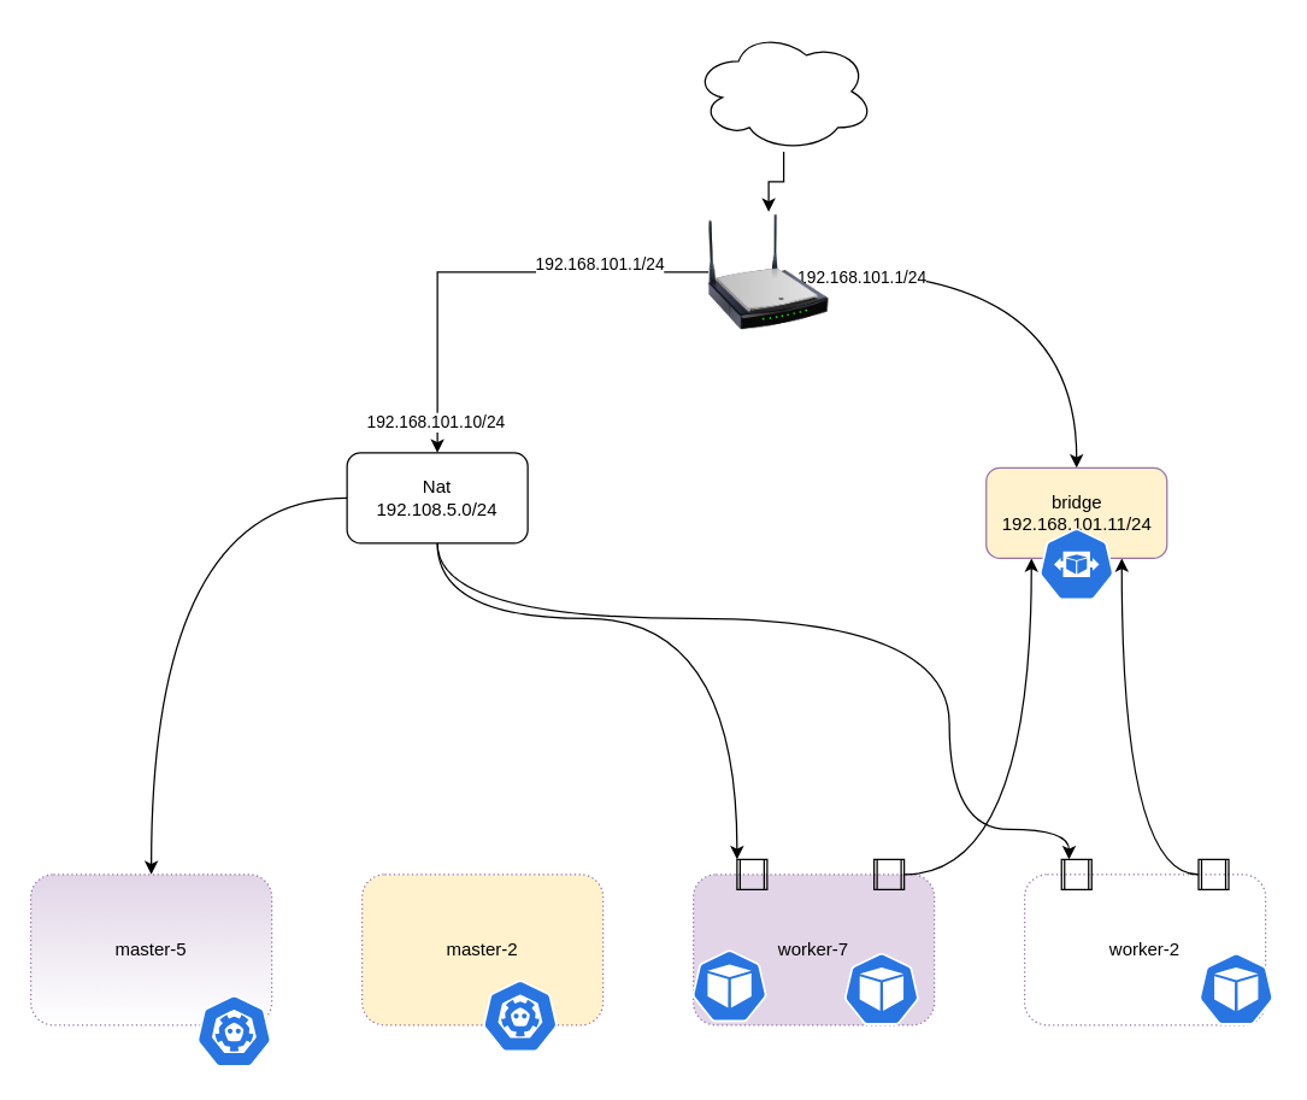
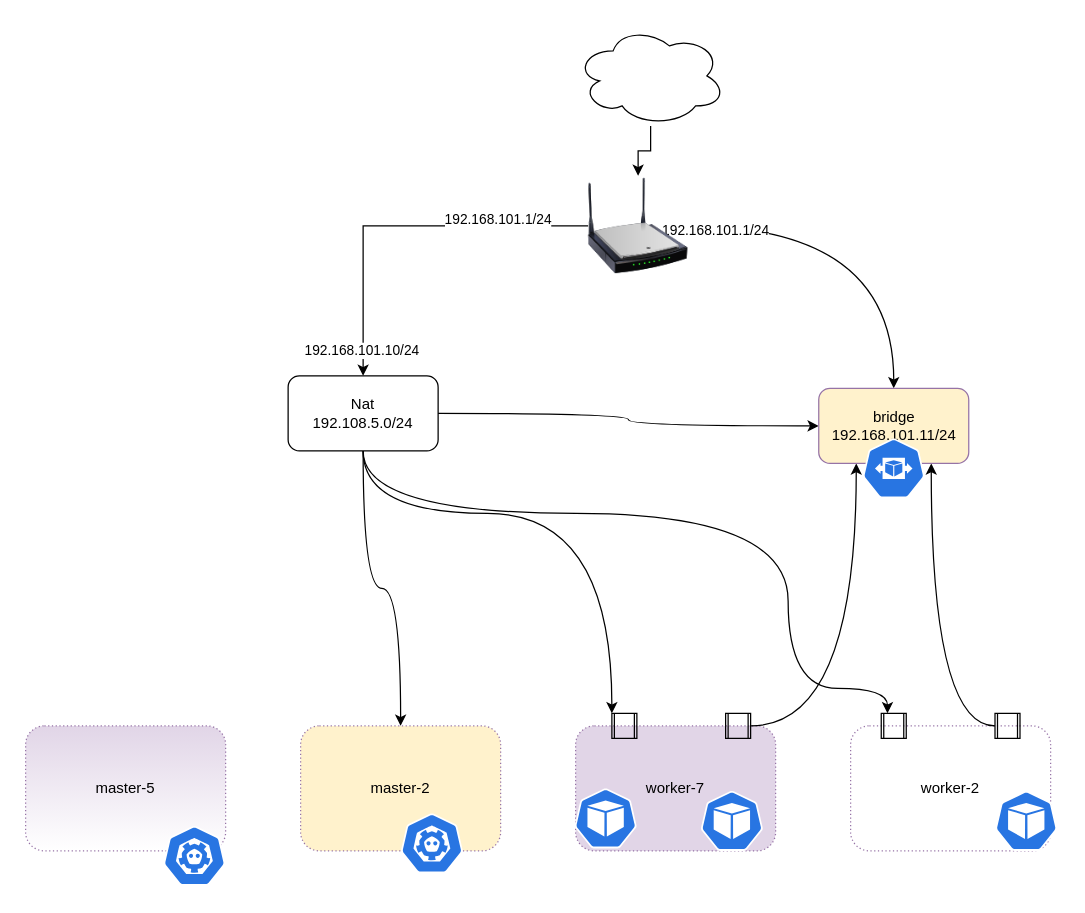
  <mxCell id="0" />
  <mxCell id="1" parent="0" />
  <mxCell id="2" style="edgeStyle=orthogonalEdgeStyle;rounded=0;orthogonalLoop=1;jettySize=auto;html=1;" parent="1" source="3" target="19" edge="1"><mxGeometry relative="1" as="geometry" /></mxCell>
  <mxCell id="3" value="" style="ellipse;shape=cloud;whiteSpace=wrap;html=1;" parent="1" vertex="1"><mxGeometry x="460" y="20" width="120" height="80" as="geometry" /></mxCell>
  <mxCell id="4" value="worker-7" style="rounded=1;whiteSpace=wrap;html=1;dashed=1;dashPattern=1 2;fillColor=#e1d5e7;strokeColor=#9673a6;" parent="1" vertex="1"><mxGeometry x="460" y="580" width="160" height="100" as="geometry" /></mxCell>
  <mxCell id="5" value="worker-2" style="rounded=1;whiteSpace=wrap;html=1;dashed=1;dashPattern=1 2;fillColor=#ffffff;strokeColor=#9673a6;" parent="1" vertex="1"><mxGeometry x="680" y="580" width="160" height="100" as="geometry" /></mxCell>
  <mxCell id="6" value="" style="shape=process;whiteSpace=wrap;html=1;backgroundOutline=1;fillColor=none;" parent="1" vertex="1"><mxGeometry x="489" y="570" width="20" height="20" as="geometry" /></mxCell>
  <mxCell id="7" style="edgeStyle=orthogonalEdgeStyle;curved=1;rounded=0;orthogonalLoop=1;jettySize=auto;html=1;entryX=0.25;entryY=1;entryDx=0;entryDy=0;" parent="1" source="8" target="25" edge="1"><mxGeometry relative="1" as="geometry" /></mxCell>
  <mxCell id="8" value="" style="shape=process;whiteSpace=wrap;html=1;backgroundOutline=1;fillColor=none;" parent="1" vertex="1"><mxGeometry x="580" y="570" width="20" height="20" as="geometry" /></mxCell>
  <mxCell id="9" value="" style="shape=process;whiteSpace=wrap;html=1;backgroundOutline=1;fillColor=none;" parent="1" vertex="1"><mxGeometry x="704.5" y="570" width="20" height="20" as="geometry" /></mxCell>
  <mxCell id="10" style="edgeStyle=orthogonalEdgeStyle;curved=1;rounded=0;orthogonalLoop=1;jettySize=auto;html=1;entryX=0.75;entryY=1;entryDx=0;entryDy=0;" parent="1" source="11" target="25" edge="1"><mxGeometry relative="1" as="geometry" /></mxCell>
  <mxCell id="11" value="" style="shape=process;whiteSpace=wrap;html=1;backgroundOutline=1;fillColor=none;" parent="1" vertex="1"><mxGeometry x="795.5" y="570" width="20" height="20" as="geometry" /></mxCell>
  <mxCell id="12" value="master-5" style="rounded=1;whiteSpace=wrap;html=1;dashed=1;dashPattern=1 2;fillColor=#e1d5e7;strokeColor=#9673a6;gradientColor=#ffffff;" parent="1" vertex="1"><mxGeometry x="20" y="580" width="160" height="100" as="geometry" /></mxCell>
  <mxCell id="13" value="master-2" style="rounded=1;whiteSpace=wrap;html=1;dashed=1;dashPattern=1 2;fillColor=#fff2cc;strokeColor=#9673a6;" parent="1" vertex="1"><mxGeometry x="240" y="580" width="160" height="100" as="geometry" /></mxCell>
  <mxCell id="14" style="edgeStyle=orthogonalEdgeStyle;rounded=0;orthogonalLoop=1;jettySize=auto;html=1;" parent="1" source="19" target="24" edge="1"><mxGeometry relative="1" as="geometry" /></mxCell>
  <mxCell id="15" value="192.168.101.1/24" style="edgeLabel;html=1;align=center;verticalAlign=middle;resizable=0;points=[];" parent="14" vertex="1" connectable="0"><mxGeometry x="-0.512" y="-3" relative="1" as="geometry"><mxPoint y="-3" as="offset" /></mxGeometry></mxCell>
  <mxCell id="16" value="192.168.101.10/24" style="edgeLabel;html=1;align=center;verticalAlign=middle;resizable=0;points=[];" parent="14" vertex="1" connectable="0"><mxGeometry x="0.863" y="-2" relative="1" as="geometry"><mxPoint as="offset" /></mxGeometry></mxCell>
  <mxCell id="17" style="edgeStyle=orthogonalEdgeStyle;curved=1;rounded=0;orthogonalLoop=1;jettySize=auto;html=1;" parent="1" source="19" target="25" edge="1"><mxGeometry relative="1" as="geometry" /></mxCell>
  <mxCell id="18" value="192.168.101.1/24" style="edgeLabel;html=1;align=center;verticalAlign=middle;resizable=0;points=[];" parent="17" vertex="1" connectable="0"><mxGeometry x="-0.855" y="-3" relative="1" as="geometry"><mxPoint as="offset" /></mxGeometry></mxCell>
  <mxCell id="19" value="" style="image;html=1;image=img/lib/clip_art/networking/Wireless_Router_N_128x128.png;fillColor=none;" parent="1" vertex="1"><mxGeometry x="470" y="140" width="80" height="80" as="geometry" /></mxCell>
- <mxCell id="20" style="edgeStyle=orthogonalEdgeStyle;curved=1;rounded=0;orthogonalLoop=1;jettySize=auto;html=1;" parent="1" source="24" target="12" edge="1"><mxGeometry relative="1" as="geometry" /></mxCell>
+ <mxCell id="20" style="edgeStyle=orthogonalEdgeStyle;curved=1;rounded=0;orthogonalLoop=1;jettySize=auto;html=1;" parent="1" source="24" target="25" edge="1"><mxGeometry relative="1" as="geometry" /></mxCell>
+ <mxCell id="21" style="edgeStyle=orthogonalEdgeStyle;curved=1;rounded=0;orthogonalLoop=1;jettySize=auto;html=1;" parent="1" source="24" target="13" edge="1"><mxGeometry relative="1" as="geometry" /></mxCell>
  <mxCell id="22" style="edgeStyle=orthogonalEdgeStyle;curved=1;rounded=0;orthogonalLoop=1;jettySize=auto;html=1;entryX=0;entryY=0;entryDx=0;entryDy=0;" parent="1" source="24" target="6" edge="1"><mxGeometry relative="1" as="geometry"><Array as="points"><mxPoint x="489" y="410" /></Array></mxGeometry></mxCell>
  <mxCell id="23" style="edgeStyle=orthogonalEdgeStyle;curved=1;rounded=0;orthogonalLoop=1;jettySize=auto;html=1;entryX=0.25;entryY=0;entryDx=0;entryDy=0;" parent="1" source="24" target="9" edge="1"><mxGeometry relative="1" as="geometry"><Array as="points"><mxPoint x="630" y="410" /><mxPoint x="630" y="550" /><mxPoint x="710" y="550" /></Array></mxGeometry></mxCell>
  <mxCell id="24" value="Nat&lt;br&gt;192.108.5.0/24" style="rounded=1;whiteSpace=wrap;html=1;fillColor=none;" parent="1" vertex="1"><mxGeometry x="230" y="300" width="120" height="60" as="geometry" /></mxCell>
  <mxCell id="25" value="bridge&lt;br&gt;192.168.101.11/24" style="rounded=1;whiteSpace=wrap;html=1;fillColor=#fff2cc;strokeColor=#9673a6;" parent="1" vertex="1"><mxGeometry x="654.5" y="310" width="120" height="60" as="geometry" /></mxCell>
  <mxCell id="26" value="" style="sketch=0;html=1;dashed=0;whitespace=wrap;fillColor=#2875E2;strokeColor=#ffffff;points=[[0.005,0.63,0],[0.1,0.2,0],[0.9,0.2,0],[0.5,0,0],[0.995,0.63,0],[0.72,0.99,0],[0.5,1,0],[0.28,0.99,0]];shape=mxgraph.kubernetes.icon;prIcon=pod" vertex="1" parent="1"><mxGeometry x="560" y="632" width="50" height="48" as="geometry" /></mxCell>
  <mxCell id="27" value="" style="sketch=0;html=1;dashed=0;whitespace=wrap;fillColor=#2875E2;strokeColor=#ffffff;points=[[0.005,0.63,0],[0.1,0.2,0],[0.9,0.2,0],[0.5,0,0],[0.995,0.63,0],[0.72,0.99,0],[0.5,1,0],[0.28,0.99,0]];shape=mxgraph.kubernetes.icon;prIcon=pod" vertex="1" parent="1"><mxGeometry x="459" y="630" width="50" height="48" as="geometry" /></mxCell>
  <mxCell id="28" value="" style="sketch=0;html=1;dashed=0;whitespace=wrap;fillColor=#2875E2;strokeColor=#ffffff;points=[[0.005,0.63,0],[0.1,0.2,0],[0.9,0.2,0],[0.5,0,0],[0.995,0.63,0],[0.72,0.99,0],[0.5,1,0],[0.28,0.99,0]];shape=mxgraph.kubernetes.icon;prIcon=pod" vertex="1" parent="1"><mxGeometry x="795.5" y="632" width="50" height="48" as="geometry" /></mxCell>
  <mxCell id="29" value="" style="sketch=0;html=1;dashed=0;whitespace=wrap;fillColor=#2875E2;strokeColor=#ffffff;points=[[0.005,0.63,0],[0.1,0.2,0],[0.9,0.2,0],[0.5,0,0],[0.995,0.63,0],[0.72,0.99,0],[0.5,1,0],[0.28,0.99,0]];shape=mxgraph.kubernetes.icon;prIcon=etcd" vertex="1" parent="1"><mxGeometry x="320" y="650" width="50" height="48" as="geometry" /></mxCell>
  <mxCell id="30" value="" style="sketch=0;html=1;dashed=0;whitespace=wrap;fillColor=#2875E2;strokeColor=#ffffff;points=[[0.005,0.63,0],[0.1,0.2,0],[0.9,0.2,0],[0.5,0,0],[0.995,0.63,0],[0.72,0.99,0],[0.5,1,0],[0.28,0.99,0]];shape=mxgraph.kubernetes.icon;prIcon=hpa" vertex="1" parent="1"><mxGeometry x="689.5" y="350" width="50" height="48" as="geometry" /></mxCell>
  <mxCell id="31" value="" style="sketch=0;html=1;dashed=0;whitespace=wrap;fillColor=#2875E2;strokeColor=#ffffff;points=[[0.005,0.63,0],[0.1,0.2,0],[0.9,0.2,0],[0.5,0,0],[0.995,0.63,0],[0.72,0.99,0],[0.5,1,0],[0.28,0.99,0]];shape=mxgraph.kubernetes.icon;prIcon=etcd" vertex="1" parent="1"><mxGeometry x="130" y="660" width="50" height="48" as="geometry" /></mxCell>
